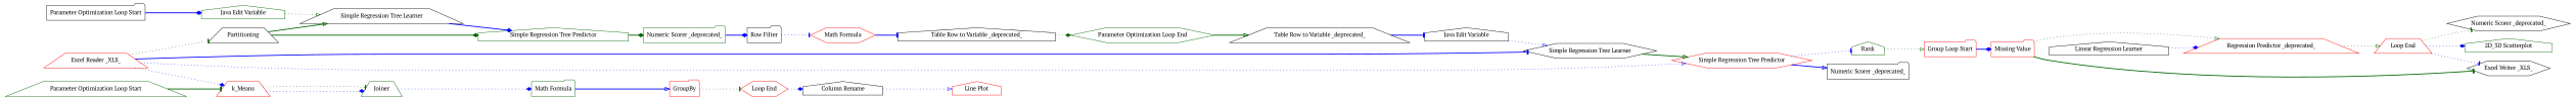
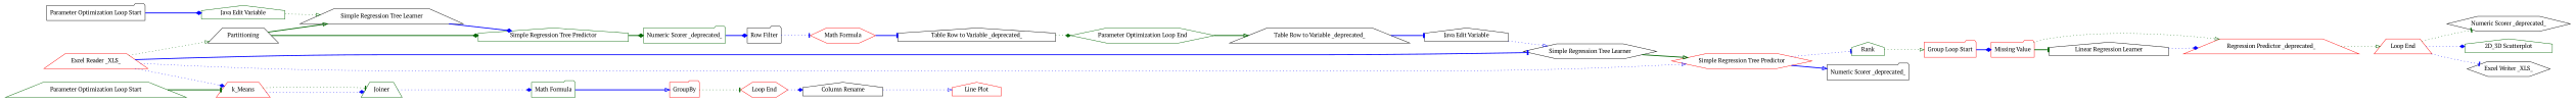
  digraph {
    fontname="PT Serif"
    rankdir=LR
    node [color=black fontname="PT Serif" shape=house]
    edge [arrowhead=diamond color=blue fontname="PT Serif" style=dotted]
    n1 [label="Parameter Optimization Loop Start" shape=folder]
    n2 [color=darkgreen label="Java Edit Variable"]
    n3 [label="Simple Regression Tree Learner" shape=trapezium]
    n4 [color=darkgreen label="Parameter Optimization Loop End" shape=hexagon]
    n5 [label="Table Row to Variable _deprecated_" shape=trapezium]
    n6 [label="Java Edit Variable"]
    n7 [color=darkgreen label="Simple Regression Tree Predictor"]
    n8 [color=darkgreen label="Numeric Scorer _deprecated_" shape=folder]
    n9 [label="Row Filter" shape=folder]
    n10 [color=red label="Group Loop Start" shape=folder]
    n11 [color=red label="Missing Value" shape=folder]
    n12 [label="Linear Regression Learner"]
    n13 [color=red label="Regression Predictor _deprecated_" shape=trapezium]
    n14 [color=red label="Loop End" shape=trapezium]
    n15 [label="Numeric Scorer _deprecated_" shape=hexagon]
    n16 [color=darkgreen label="2D_3D Scatterplot"]
    n17 [label="Excel Writer _XLS_" shape=hexagon]
    n18 [color=red label="Math Formula" shape=hexagon]
    n19 [label="Table Row to Variable _deprecated_"]
    n20 [label="Simple Regression Tree Learner" shape=hexagon]
    n21 [color=red label="Simple Regression Tree Predictor" shape=hexagon]
    n22 [color=darkgreen label=Rank]
    n23 [label="Numeric Scorer _deprecated_" shape=folder]
    n24 [label=Partitioning shape=trapezium]
    n25 [color=red label=k_Means shape=trapezium]
    n26 [color=darkgreen label=Joiner shape=trapezium]
    n27 [color=darkgreen label="Math Formula" shape=folder]
    n28 [color=darkgreen label="Parameter Optimization Loop Start" shape=trapezium]
    n29 [color=red label="Loop End" shape=hexagon]
    n30 [label="Column Rename"]
    n31 [color=red label="Line Plot"]
    n32 [color=red label=GroupBy shape=folder]
    n33 [color=red label="Excel Reader _XLS_" shape=trapezium]
    n1 -> n2 [style=bold]
    n2 -> n3 [arrowhead=onormal color=darkgreen]
    n3 -> n7 [style=bold]
    n4 -> n5 [arrowhead=onormal color=darkgreen style=bold]
    n5 -> n6 [arrowhead=tee style=bold]
    n6 -> n20 [arrowhead=onormal]
    n7 -> n8 [color=darkgreen style=bold]
    n8 -> n9 [style=bold]
    n9 -> n18 [arrowhead=tee]
    n10 -> n11 [style=bold]
-   n11 -> n17 [arrowhead=tee color=darkgreen style=bold]
+   n11 -> n12 [arrowhead=tee color=darkgreen style=bold]
    n11 -> n13 [arrowhead=onormal color=darkgreen]
    n12 -> n13
    n13 -> n14 [arrowhead=onormal color=darkgreen]
    n14 -> n15 [arrowhead=tee color=darkgreen]
    n14 -> n16
    n14 -> n17 [arrowhead=tee]
    n18 -> n19 [arrowhead=tee style=bold]
    n19 -> n4 [color=darkgreen]
    n20 -> n21 [arrowhead=onormal color=darkgreen style=bold]
    n21 -> n22 [arrowhead=tee]
    n21 -> n23 [arrowhead=onormal style=bold]
    n22 -> n10 [arrowhead=onormal color=darkgreen]
    n24 -> n3 [arrowhead=onormal color=darkgreen style=bold]
    n24 -> n7 [color=darkgreen style=bold]
    n25 -> n26
    n25 -> n26 [arrowhead=tee color=darkgreen]
    n26 -> n27
    n27 -> n32 [arrowhead=onormal style=bold]
    n28 -> n25 [arrowhead=tee color=darkgreen style=bold]
    n29 -> n30
    n30 -> n31 [arrowhead=onormal]
    n32 -> n29 [arrowhead=tee color=darkgreen]
    n33 -> n20 [arrowhead=tee style=bold]
    n33 -> n21 [arrowhead=onormal]
-   n33 -> n24 [arrowhead=tee color=darkgreen]
+   n33 -> n24 [arrowhead=onormal color=darkgreen]
    n33 -> n25
  }
